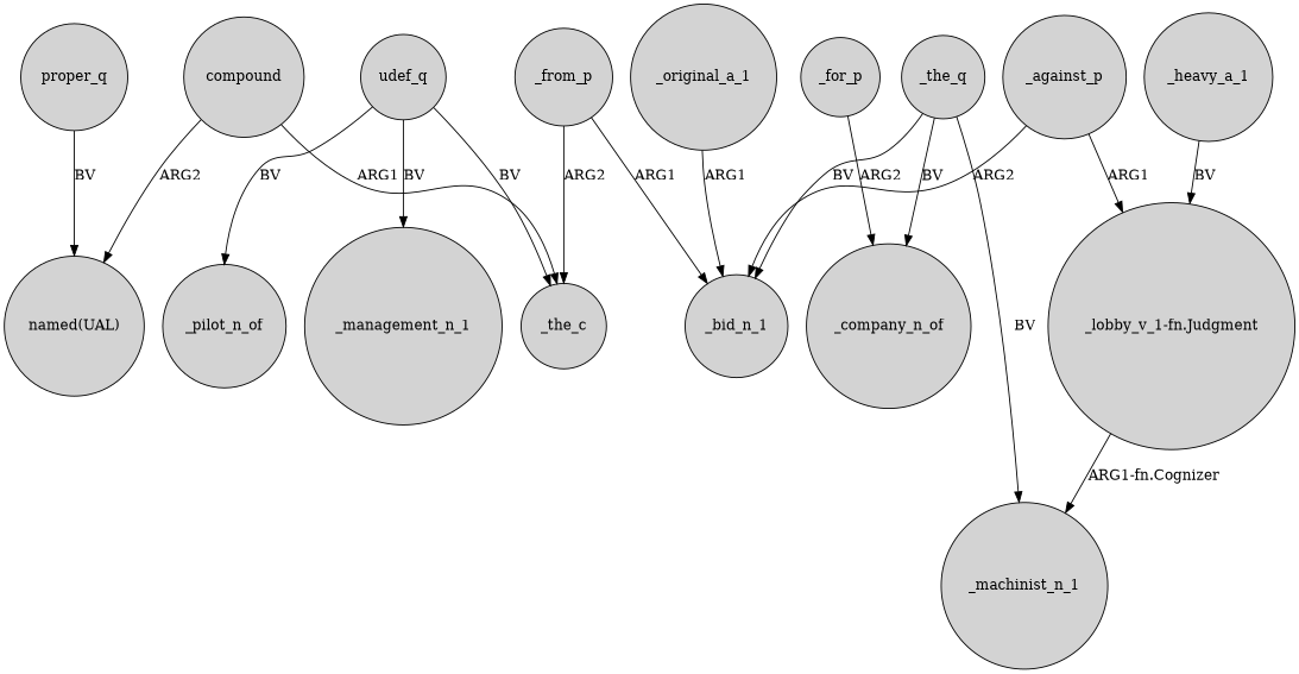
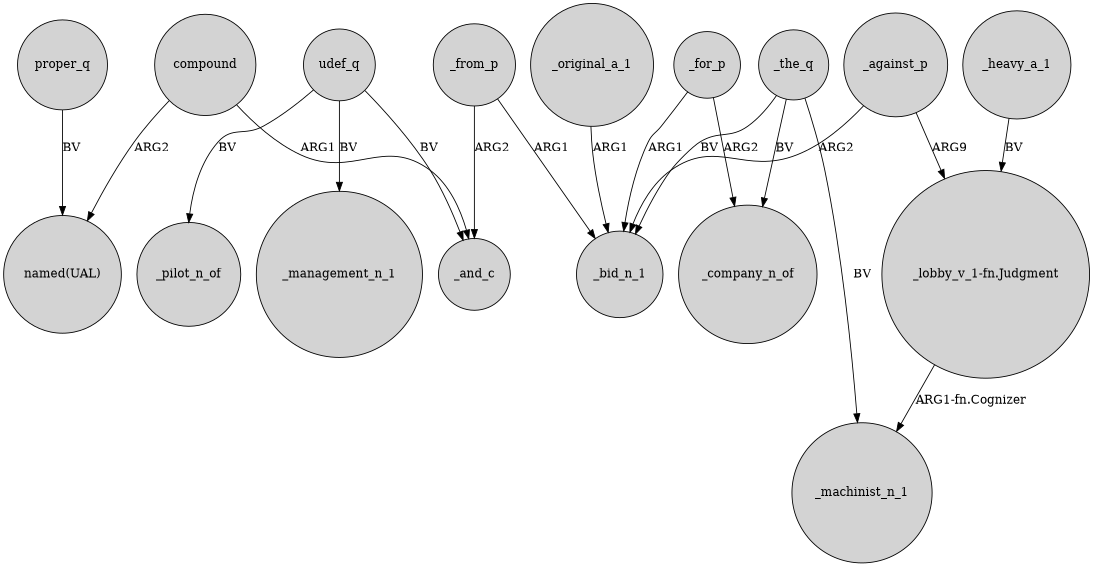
  digraph {
    node [shape=circle style=filled]
    compound
    "named(UAL)"
-   _and_c [label=_the_c]
+   _and_c
    _heavy_a_1
    "_lobby_v_1-fn.Judgment"
    _machinist_n_1
    udef_q
    _pilot_n_of
    _management_n_1
    _from_p
    _bid_n_1
    _the_q
    _company_n_of
    _against_p
    proper_q
    _original_a_1
    _for_p
    compound -> "named(UAL)" [label=ARG2]
    compound -> _and_c [label=ARG1]
    _heavy_a_1 -> "_lobby_v_1-fn.Judgment" [label=BV]
    "_lobby_v_1-fn.Judgment" -> _machinist_n_1 [label="ARG1-fn.Cognizer"]
    udef_q -> _and_c [label=BV]
    udef_q -> _pilot_n_of [label=BV]
    udef_q -> _management_n_1 [label=BV]
    _from_p -> _and_c [label=ARG2]
    _from_p -> _bid_n_1 [label=ARG1]
    _the_q -> _machinist_n_1 [label=BV]
    _the_q -> _bid_n_1 [label=BV]
    _the_q -> _company_n_of [label=BV]
-   _against_p -> "_lobby_v_1-fn.Judgment" [label=ARG1]
+   _against_p -> "_lobby_v_1-fn.Judgment" [label=ARG9]
    _against_p -> _bid_n_1 [label=ARG2]
    proper_q -> "named(UAL)" [label=BV]
    _original_a_1 -> _bid_n_1 [label=ARG1]
+   _for_p -> _bid_n_1 [label=ARG1]
    _for_p -> _company_n_of [label=ARG2]
  }
